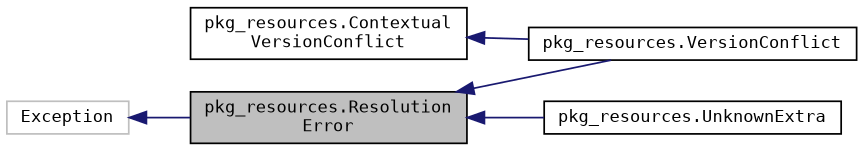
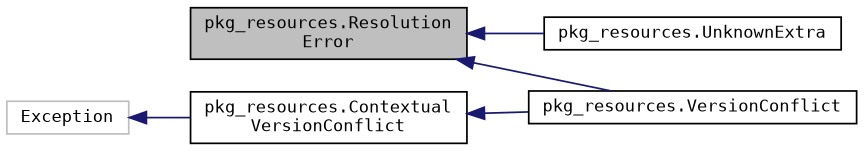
  digraph {
    fontname="DejaVu Sans Mono"
    rankdir=LR
    node [color=black fillcolor=white fontname="DejaVu Sans Mono" fontsize=10 shape=record style=filled]
    edge [color=midnightblue dir=back fontname="DejaVu Sans Mono" fontsize=10 labelfontname=Helvetica labelfontsize=10 style=solid]
    n1 [fillcolor=grey75 fontcolor=black height=0.2 label="pkg_resources.Resolution\lError" width=0.4]
    n2 [height=0.2 label="pkg_resources.UnknownExtra" width=0.4]
    n3 [height=0.2 label="pkg_resources.VersionConflict" width=0.4]
    n4 [color=grey75 height=0.2 label=Exception width=0.4]
    n5 [height=0.2 label="pkg_resources.Contextual\lVersionConflict" width=0.4]
    n1 -> n2
    n1 -> n3
-   n4 -> n1
+   n4 -> n5
    n5 -> n3
  }
